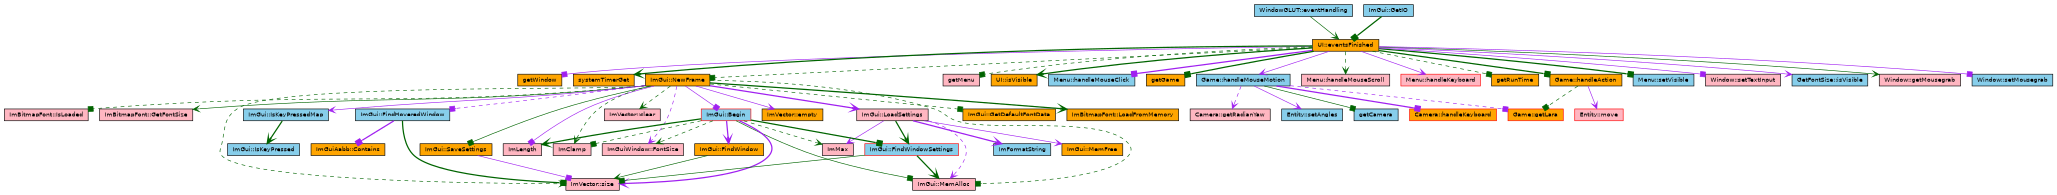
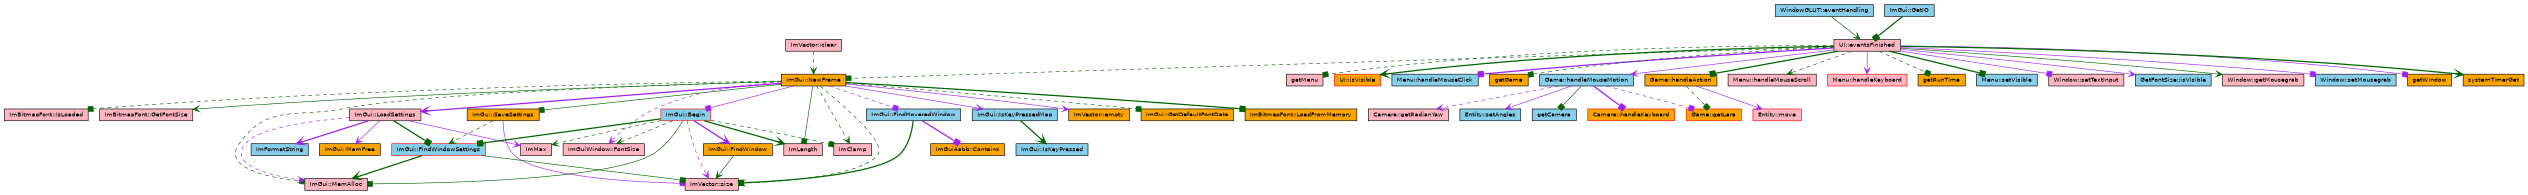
  digraph {
    fontname="DejaVu Sans"
    rankdir=TB
    node [color=black fillcolor=lightpink fontname="DejaVu Sans" fontsize=10 shape=record style=filled]
    edge [arrowhead=vee color=darkgreen fontname="DejaVu Sans" fontsize=10 labelfontname=Helvetica labelfontsize=10 style=solid]
    n1 [fillcolor=skyblue fontcolor=black height=0.2 label="WindowGLUT::eventHandling" width=0.4]
-   n2 [fillcolor=orange height=0.2 label="UI::eventsFinished" width=0.4]
+   n2 [height=0.2 label="UI::eventsFinished" width=0.4]
    n3 [fillcolor=orange height=0.2 label=getWindow width=0.4]
    n4 [fillcolor=orange height=0.2 label=systemTimerGet width=0.4]
    n5 [fillcolor=orange height=0.2 label="ImGui::NewFrame" width=0.4]
    n6 [height=0.2 label=getMenu width=0.4]
-   n7 [fillcolor=orange height=0.2 label="UI::isVisible" width=0.4]
+   n7 [color=red fillcolor=orange height=0.2 label="UI::isVisible" width=0.4]
    n8 [fillcolor=skyblue height=0.2 label="Menu::handleMouseClick" width=0.4]
    n9 [fillcolor=orange height=0.2 label=getGame width=0.4]
    n10 [fillcolor=skyblue height=0.2 label="Game::handleMouseMotion" width=0.4]
    n11 [height=0.2 label="Menu::handleMouseScroll" width=0.4]
    n12 [color=red height=0.2 label="Menu::handleKeyboard" width=0.4]
    n13 [fillcolor=orange height=0.2 label=getRunTime width=0.4]
    n14 [fillcolor=orange height=0.2 label="Game::handleAction" width=0.4]
    n15 [fillcolor=skyblue height=0.2 label="Menu::setVisible" width=0.4]
    n16 [height=0.2 label="Window::setTextInput" width=0.4]
    n17 [fillcolor=skyblue height=0.2 label="GetFontSize::isVisible" width=0.4]
    n18 [height=0.2 label="Window::getMousegrab" width=0.4]
    n19 [fillcolor=skyblue height=0.2 label="Window::setMousegrab" width=0.4]
    n20 [fillcolor=skyblue height=0.2 label="ImGui::GetIO" width=0.4]
    n21 [height=0.2 label="ImGui::MemAlloc" width=0.4]
    n22 [fillcolor=orange height=0.2 label="ImVector::empty" width=0.4]
    n23 [height=0.2 label="ImGui::LoadSettings" width=0.4]
    n24 [height=0.2 label="ImVector::size" width=0.4]
    n25 [fillcolor=orange height=0.2 label="ImGui::GetDefaultFontData" width=0.4]
    n26 [fillcolor=orange height=0.2 label="ImBitmapFont::LoadFromMemory" width=0.4]
    n27 [height=0.2 label="ImBitmapFont::IsLoaded" width=0.4]
    n28 [height=0.2 label="ImBitmapFont::GetFontSize" width=0.4]
    n29 [height=0.2 label=ImLength width=0.4]
    n30 [fillcolor=orange height=0.2 label="ImGui::SaveSettings" width=0.4]
    n31 [fillcolor=skyblue height=0.2 label="ImGui::FindHoveredWindow" width=0.4]
    n32 [height=0.2 label=ImClamp width=0.4]
    n33 [height=0.2 label="ImGuiWindow::FontSize" width=0.4]
    n34 [fillcolor=skyblue height=0.2 label="ImGui::IsKeyPressedMap" width=0.4]
    n35 [height=0.2 label="ImVector::clear" width=0.4]
    n36 [color=red fillcolor=skyblue height=0.2 label="ImGui::Begin" width=0.4]
    n37 [fillcolor=skyblue height=0.2 label=getCamera width=0.4]
    n38 [color=red fillcolor=orange height=0.2 label="Camera::handleKeyboard" width=0.4]
    n39 [height=0.2 label="Camera::getRadianYaw" width=0.4]
    n40 [color=red fillcolor=orange height=0.2 label="Game::getLara" width=0.4]
    n41 [fillcolor=skyblue height=0.2 label="Entity::setAngles" width=0.4]
    n42 [color=red height=0.2 label="Entity::move" width=0.4]
    n43 [fillcolor=orange height=0.2 label="ImGui::MemFree" width=0.4]
    n44 [fillcolor=skyblue height=0.2 label=ImFormatString width=0.4]
    n45 [color=red fillcolor=skyblue height=0.2 label="ImGui::FindWindowSettings" width=0.4]
    n46 [height=0.2 label=ImMax width=0.4]
    n47 [fillcolor=orange height=0.2 label="ImGuiAabb::Contains" width=0.4]
    n48 [fillcolor=skyblue height=0.2 label="ImGui::IsKeyPressed" width=0.4]
    n49 [fillcolor=orange height=0.2 label="ImGui::FindWindow" width=0.4]
    n1 -> n2
    n2 -> n3 [arrowhead=box color=purple]
    n2 -> n4 [style=bold]
    n2 -> n5 [arrowhead=box style=dashed]
    n2 -> n6 [arrowhead=box style=dashed]
    n2 -> n7 [style=bold]
    n2 -> n8 [arrowhead=box color=purple style=bold]
-   n2 -> n9 [arrowhead=box style=bold]
+   n2 -> n9 [arrowhead=box style=dashed]
    n2 -> n10 [color=purple]
    n2 -> n11 [style=dashed]
    n2 -> n12 [color=purple]
    n2 -> n13 [arrowhead=box style=dashed]
    n2 -> n14 [arrowhead=box style=bold]
    n2 -> n15 [arrowhead=box style=bold]
    n2 -> n16 [arrowhead=box color=purple]
    n2 -> n17 [color=purple]
    n2 -> n18
    n2 -> n19 [arrowhead=box color=purple]
    n5 -> n21 [arrowhead=box style=dashed]
    n5 -> n22 [color=purple]
    n5 -> n23 [color=purple style=bold]
    n5 -> n24 [style=dashed]
    n5 -> n25 [arrowhead=box style=dashed]
-   n5 -> n26 [style=bold]
+   n5 -> n26 [arrowhead=box style=bold]
    n5 -> n27 [arrowhead=box style=dashed]
    n5 -> n28
-   n5 -> n29 [arrowhead=box color=purple]
+   n5 -> n29 [arrowhead=box]
    n5 -> n30 [arrowhead=box]
    n5 -> n31 [arrowhead=box color=purple style=dashed]
    n5 -> n32 [style=dashed]
    n5 -> n33 [color=purple style=dashed]
    n5 -> n34 [color=purple]
-   n5 -> n35 [style=dashed]
+   n35 -> n5 [style=dashed]
    n5 -> n36 [arrowhead=box color=purple]
    n10 -> n37 [arrowhead=box]
    n10 -> n38 [arrowhead=box color=purple style=bold]
    n10 -> n39 [color=purple style=dashed]
    n10 -> n40 [arrowhead=box color=purple style=dashed]
    n10 -> n41 [color=purple]
    n14 -> n40 [arrowhead=box style=dashed]
    n14 -> n42 [color=purple]
    n20 -> n2 [arrowhead=box style=bold]
    n23 -> n21 [color=purple style=dashed]
    n23 -> n43 [color=purple]
    n23 -> n44 [color=purple style=bold]
-   n23 -> n45 [style=bold]
+   n23 -> n45 [arrowhead=box style=bold]
    n23 -> n46 [color=purple]
    n30 -> n24 [arrowhead=box color=purple]
+   n30 -> n45 [style=dashed]
    n31 -> n24 [arrowhead=box style=bold]
    n31 -> n47 [arrowhead=box color=purple style=bold]
    n34 -> n48 [style=bold]
    n36 -> n21 [arrowhead=box]
-   n36 -> n24 [color=purple style=bold]
+   n36 -> n24 [color=purple style=dashed]
    n36 -> n29 [style=bold]
    n36 -> n32 [arrowhead=box style=dashed]
    n36 -> n33 [style=dashed]
    n36 -> n45 [arrowhead=box style=bold]
    n36 -> n46 [style=dashed]
    n36 -> n49 [color=purple style=bold]
    n45 -> n21 [style=bold]
    n45 -> n24 [arrowhead=box]
    n49 -> n24
  }
